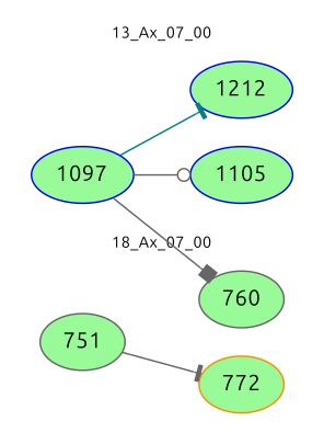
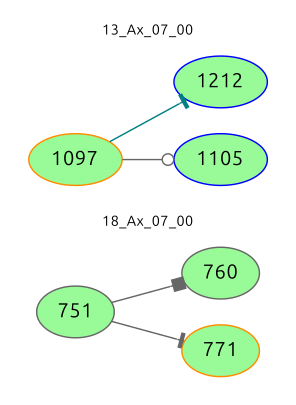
  digraph {
    fontname=Ubuntu
    rankdir=LR
    node [color=darkorange fillcolor=palegreen fontname=Ubuntu style=filled]
    edge [arrowhead=tee color=gray40 fontname=Ubuntu]
-   n1 [color=blue label=1097]
+   n1 [label=1097]
    n2 [color=blue label=1105]
    n3 [color=blue label=1212]
    n4 [color=gray40 label=751]
-   n5 [label=772]
+   n5 [label=771]
    n6 [color=gray40 label=760]
    subgraph cluster_1 {
      color=white
      fontsize=10
      label="13_Ax_07_00"
      n1
      n2
      n3
    }
    subgraph cluster_2 {
      color=white
      fontsize=10
      label="18_Ax_07_00"
      n4
      n5
      n6
    }
    n1 -> n2 [arrowhead=odot]
    n1 -> n3 [color=teal]
    n4 -> n5
-   n1 -> n6 [arrowhead=box]
+   n4 -> n6 [arrowhead=box]
  }
